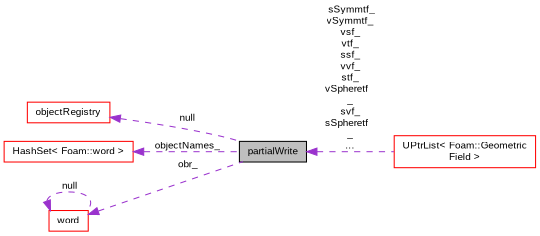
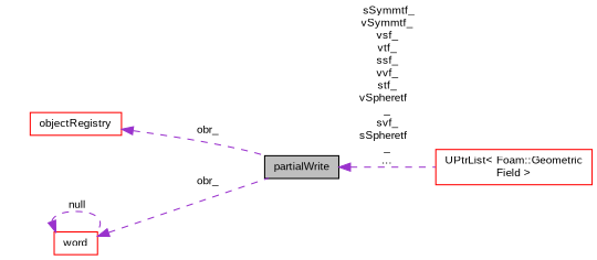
  digraph {
    fontname="Liberation Sans"
    rankdir=LR
    node [color=red fontname="Liberation Sans" fontsize=10 shape=record]
    edge [color=darkorchid3 dir=back fontname="Liberation Sans" fontsize=10 labelfontname=FreeSans labelfontsize=10 style=dashed]
    n1 [color=black fillcolor=grey75 fontcolor=black height=0.2 label=partialWrite style=filled width=0.4]
    n2 [height=0.2 label="UPtrList\< Foam::Geometric\lField \>" width=0.4]
    n3 [height=0.2 label=objectRegistry width=0.4]
-   n4 [height=0.2 label="HashSet\< Foam::word \>" width=0.4]
    n5 [height=0.2 label=word width=0.4]
    n1 -> n2 [label=" sSymmtf_\nvSymmtf_\nvsf_\nvtf_\nssf_\nvvf_\nstf_\nvSpheretf\l_\nsvf_\nsSpheretf\l_\n..."]
-   n3 -> n1 [label=" null"]
-   n4 -> n1 [label=" objectNames_"]
+   n3 -> n1 [label=" obr_"]
    n5 -> n1 [label=" obr_"]
    n5 -> n5 [label=" null"]
  }
